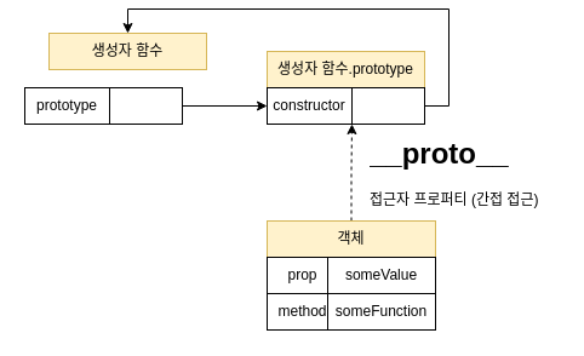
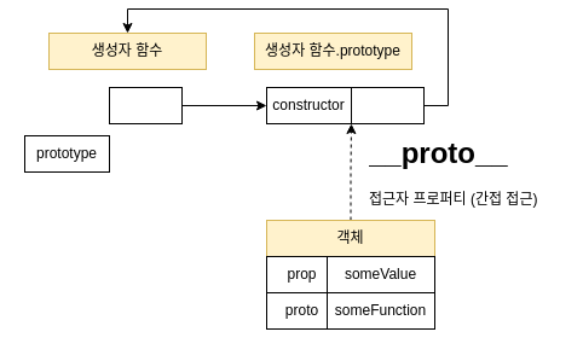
  <mxCell id="0" />
  <mxCell id="1" parent="0" />
  <mxCell id="2" value="생성자 함수" style="rounded=0;whiteSpace=wrap;html=1;fillColor=#fff2cc;strokeColor=#d6b656;" vertex="1" parent="1"><mxGeometry x="40" y="20" width="130" height="30" as="geometry" /></mxCell>
- <mxCell id="3" value="prototype" style="rounded=0;whiteSpace=wrap;html=1;" vertex="1" parent="1"><mxGeometry x="20" y="65" width="70" height="30" as="geometry" /></mxCell>
+ <mxCell id="3" value="prototype" style="rounded=0;whiteSpace=wrap;html=1;" vertex="1" parent="1"><mxGeometry x="20" y="105" width="70" height="30" as="geometry" /></mxCell>
  <mxCell id="4" style="edgeStyle=orthogonalEdgeStyle;rounded=0;orthogonalLoop=1;jettySize=auto;html=1;exitX=1;exitY=0.5;exitDx=0;exitDy=0;entryX=0;entryY=0.5;entryDx=0;entryDy=0;" edge="1" parent="1" source="5" target="7"><mxGeometry relative="1" as="geometry" /></mxCell>
  <mxCell id="5" value="" style="rounded=0;whiteSpace=wrap;html=1;" vertex="1" parent="1"><mxGeometry x="90" y="65" width="60" height="30" as="geometry" /></mxCell>
- <mxCell id="6" value="생성자 함수.prototype" style="rounded=0;whiteSpace=wrap;html=1;fillColor=#fff2cc;strokeColor=#d6b656;" vertex="1" parent="1"><mxGeometry x="220" y="35" width="130" height="30" as="geometry" /></mxCell>
+ <mxCell id="6" value="생성자 함수.prototype" style="rounded=0;whiteSpace=wrap;html=1;fillColor=#fff2cc;strokeColor=#d6b656;" vertex="1" parent="1"><mxGeometry x="210" y="20" width="130" height="30" as="geometry" /></mxCell>
  <mxCell id="7" value="constructor" style="rounded=0;whiteSpace=wrap;html=1;" vertex="1" parent="1"><mxGeometry x="220" y="65" width="70" height="30" as="geometry" /></mxCell>
  <mxCell id="8" style="edgeStyle=orthogonalEdgeStyle;rounded=0;orthogonalLoop=1;jettySize=auto;html=1;exitX=1;exitY=0.5;exitDx=0;exitDy=0;entryX=0.5;entryY=0;entryDx=0;entryDy=0;" edge="1" parent="1" source="9" target="2"><mxGeometry relative="1" as="geometry" /></mxCell>
  <mxCell id="9" value="" style="rounded=0;whiteSpace=wrap;html=1;" vertex="1" parent="1"><mxGeometry x="290" y="65" width="60" height="30" as="geometry" /></mxCell>
  <mxCell id="10" style="edgeStyle=orthogonalEdgeStyle;rounded=0;orthogonalLoop=1;jettySize=auto;html=1;exitX=0.5;exitY=0;exitDx=0;exitDy=0;entryX=1;entryY=1;entryDx=0;entryDy=0;dashed=1;" edge="1" parent="1" source="11" target="7"><mxGeometry relative="1" as="geometry" /></mxCell>
  <mxCell id="11" value="객체" style="rounded=0;whiteSpace=wrap;html=1;fillColor=#fff2cc;strokeColor=#d6b656;" vertex="1" parent="1"><mxGeometry x="220" y="175" width="139" height="30" as="geometry" /></mxCell>
  <mxCell id="12" value="prop" style="rounded=0;whiteSpace=wrap;html=1;" vertex="1" parent="1"><mxGeometry x="220" y="205" width="59" height="30" as="geometry" /></mxCell>
  <mxCell id="13" value="someValue" style="rounded=0;whiteSpace=wrap;html=1;" vertex="1" parent="1"><mxGeometry x="270" y="205" width="89" height="30" as="geometry" /></mxCell>
- <mxCell id="14" value="method" style="rounded=0;whiteSpace=wrap;html=1;" vertex="1" parent="1"><mxGeometry x="220" y="235" width="59" height="30" as="geometry" /></mxCell>
+ <mxCell id="14" value="proto" style="rounded=0;whiteSpace=wrap;html=1;" vertex="1" parent="1"><mxGeometry x="220" y="235" width="59" height="30" as="geometry" /></mxCell>
  <mxCell id="15" value="someFunction" style="rounded=0;whiteSpace=wrap;html=1;" vertex="1" parent="1"><mxGeometry x="270" y="235" width="89" height="30" as="geometry" /></mxCell>
  <mxCell id="16" value="&lt;h1&gt;__proto__&lt;/h1&gt;&lt;div&gt;접근자 프로퍼티 (간접 접근)&lt;/div&gt;" style="text;html=1;strokeColor=none;fillColor=none;spacing=5;spacingTop=-20;whiteSpace=wrap;overflow=hidden;rounded=0;" vertex="1" parent="1"><mxGeometry x="300" y="100" width="160" height="75" as="geometry" /></mxCell>
